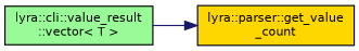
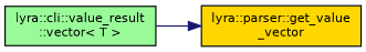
  digraph {
    rankdir=RL
    node [color=black fontname=Helvetica fontsize=10 shape=record style=filled]
-   n1 [fillcolor=gold fontcolor=black height=0.2 label="lyra::parser::get_value\l_count" width=0.4]
+   n1 [fillcolor=gold fontcolor=black height=0.2 label="lyra::parser::get_value\l_vector" width=0.4]
    n2 [fillcolor=palegreen height=0.2 label="lyra::cli::value_result\l::vector\< T \>" width=0.4]
    n1 -> n2 [color=midnightblue dir=back fontname=Helvetica fontsize=10 labelfontname=Helvetica labelfontsize=10 style=solid]
  }
